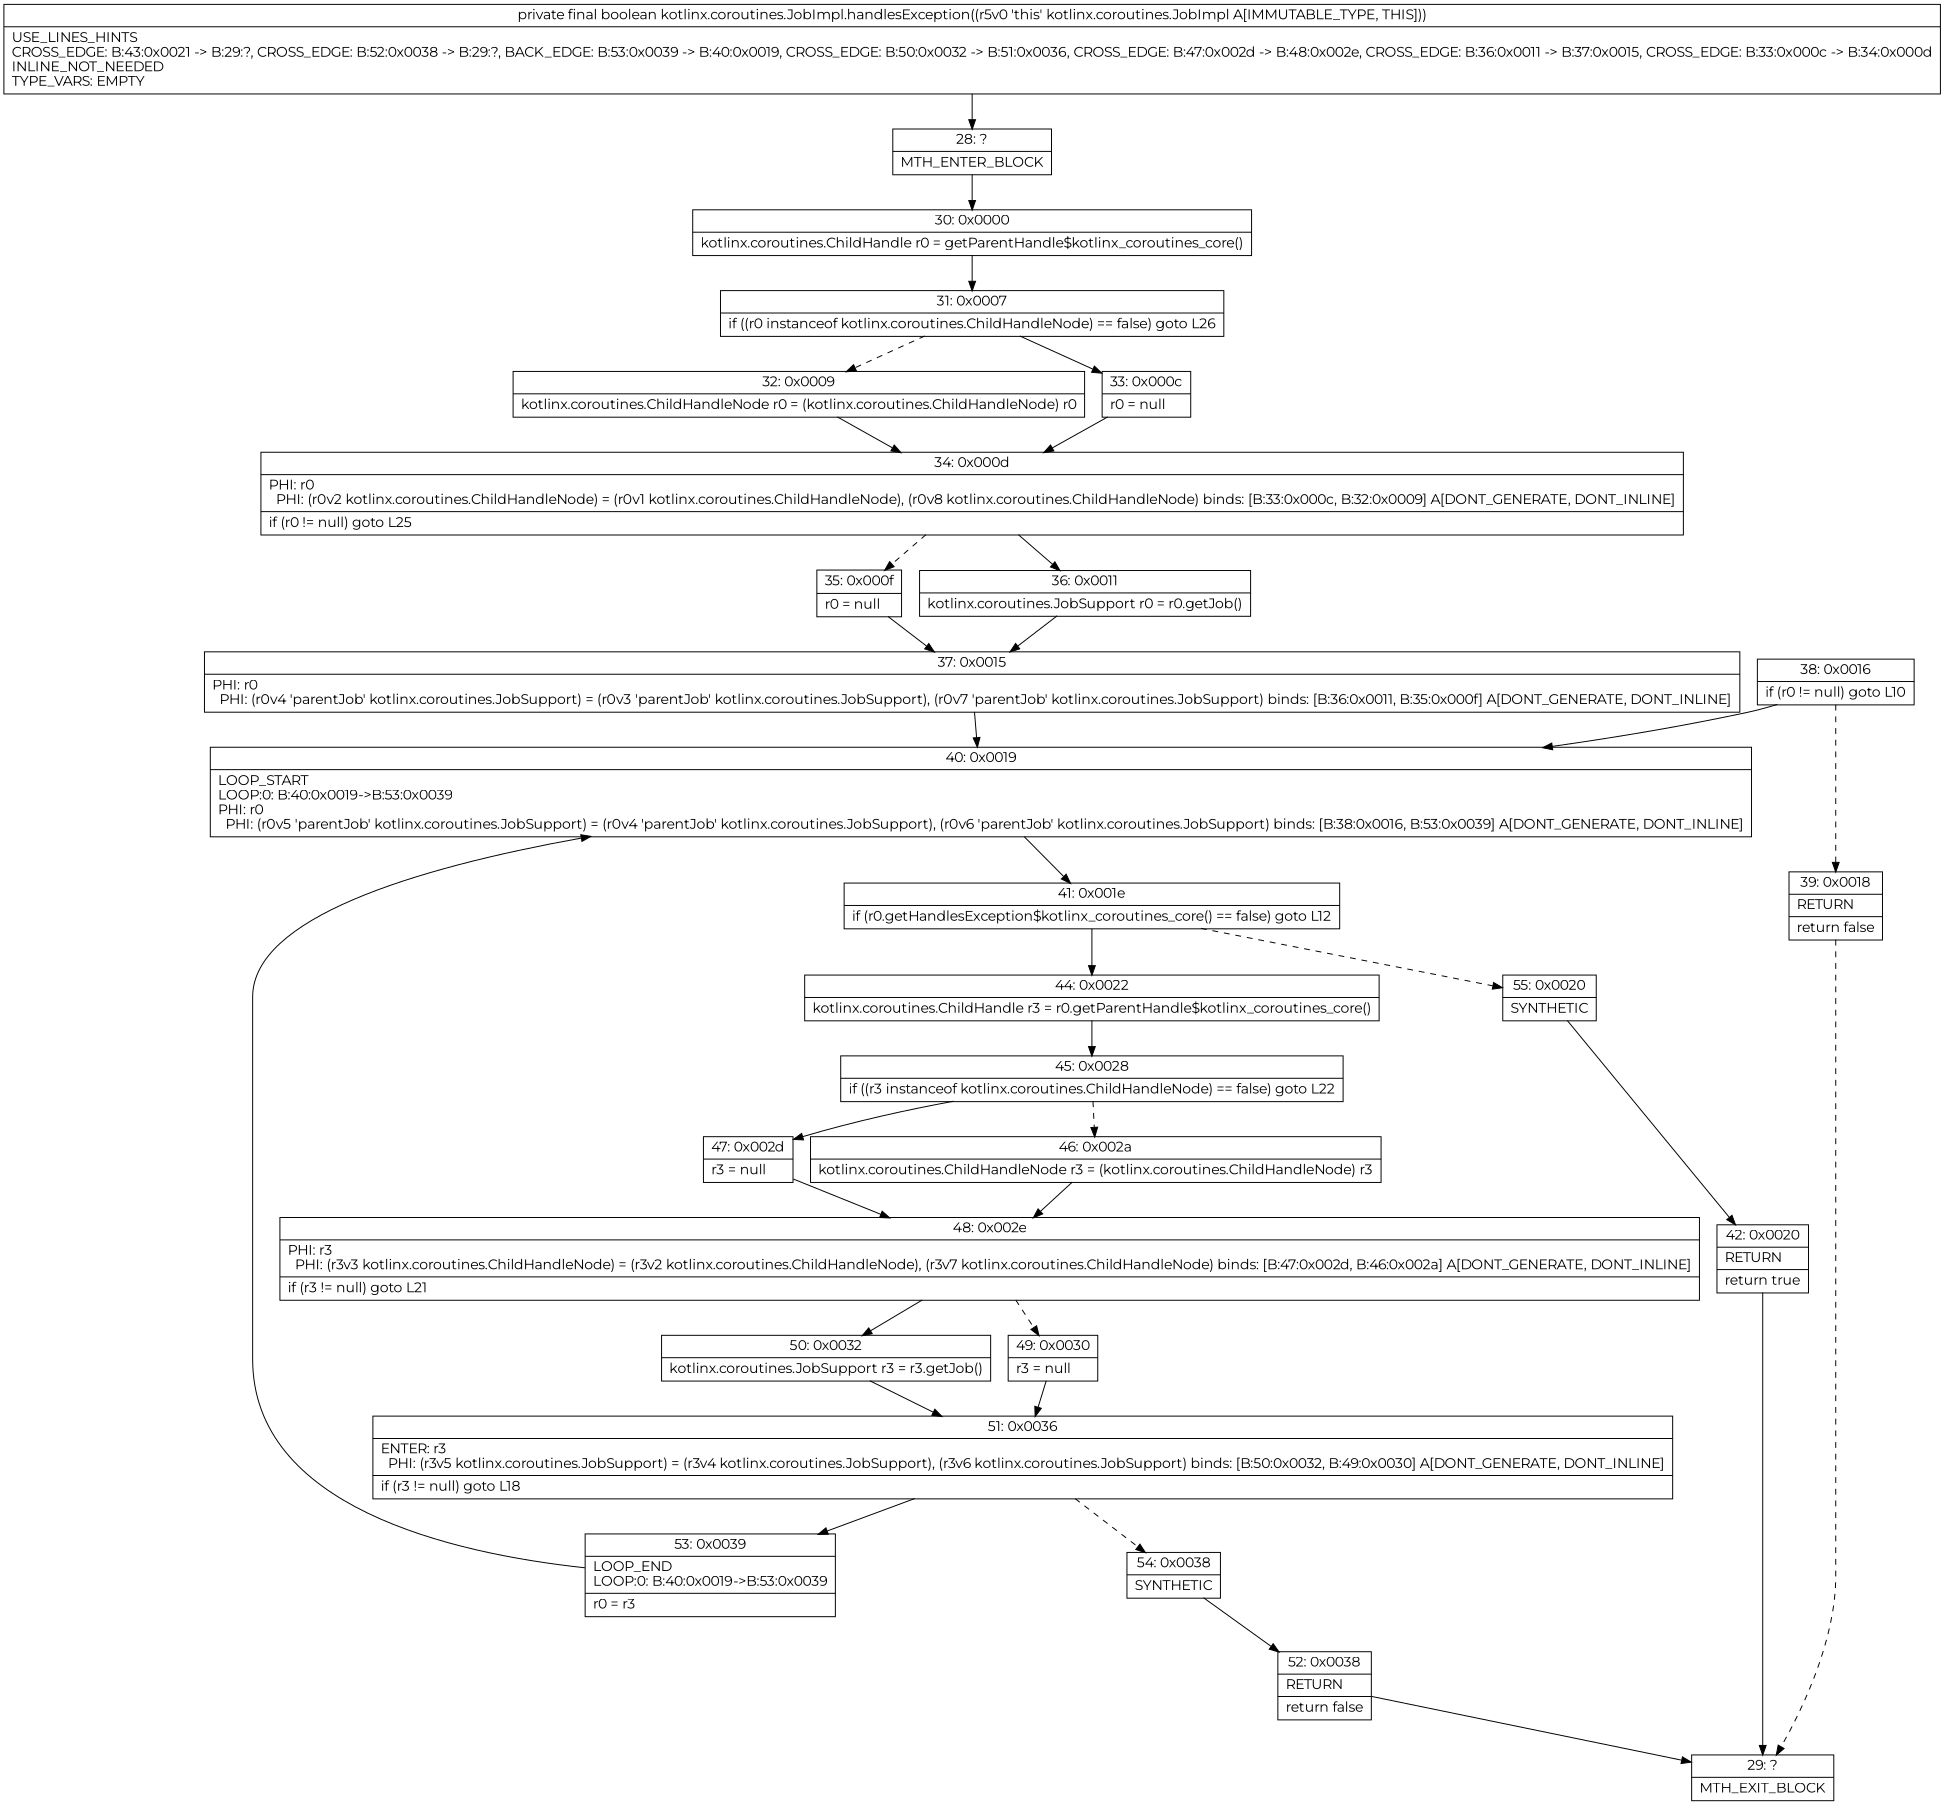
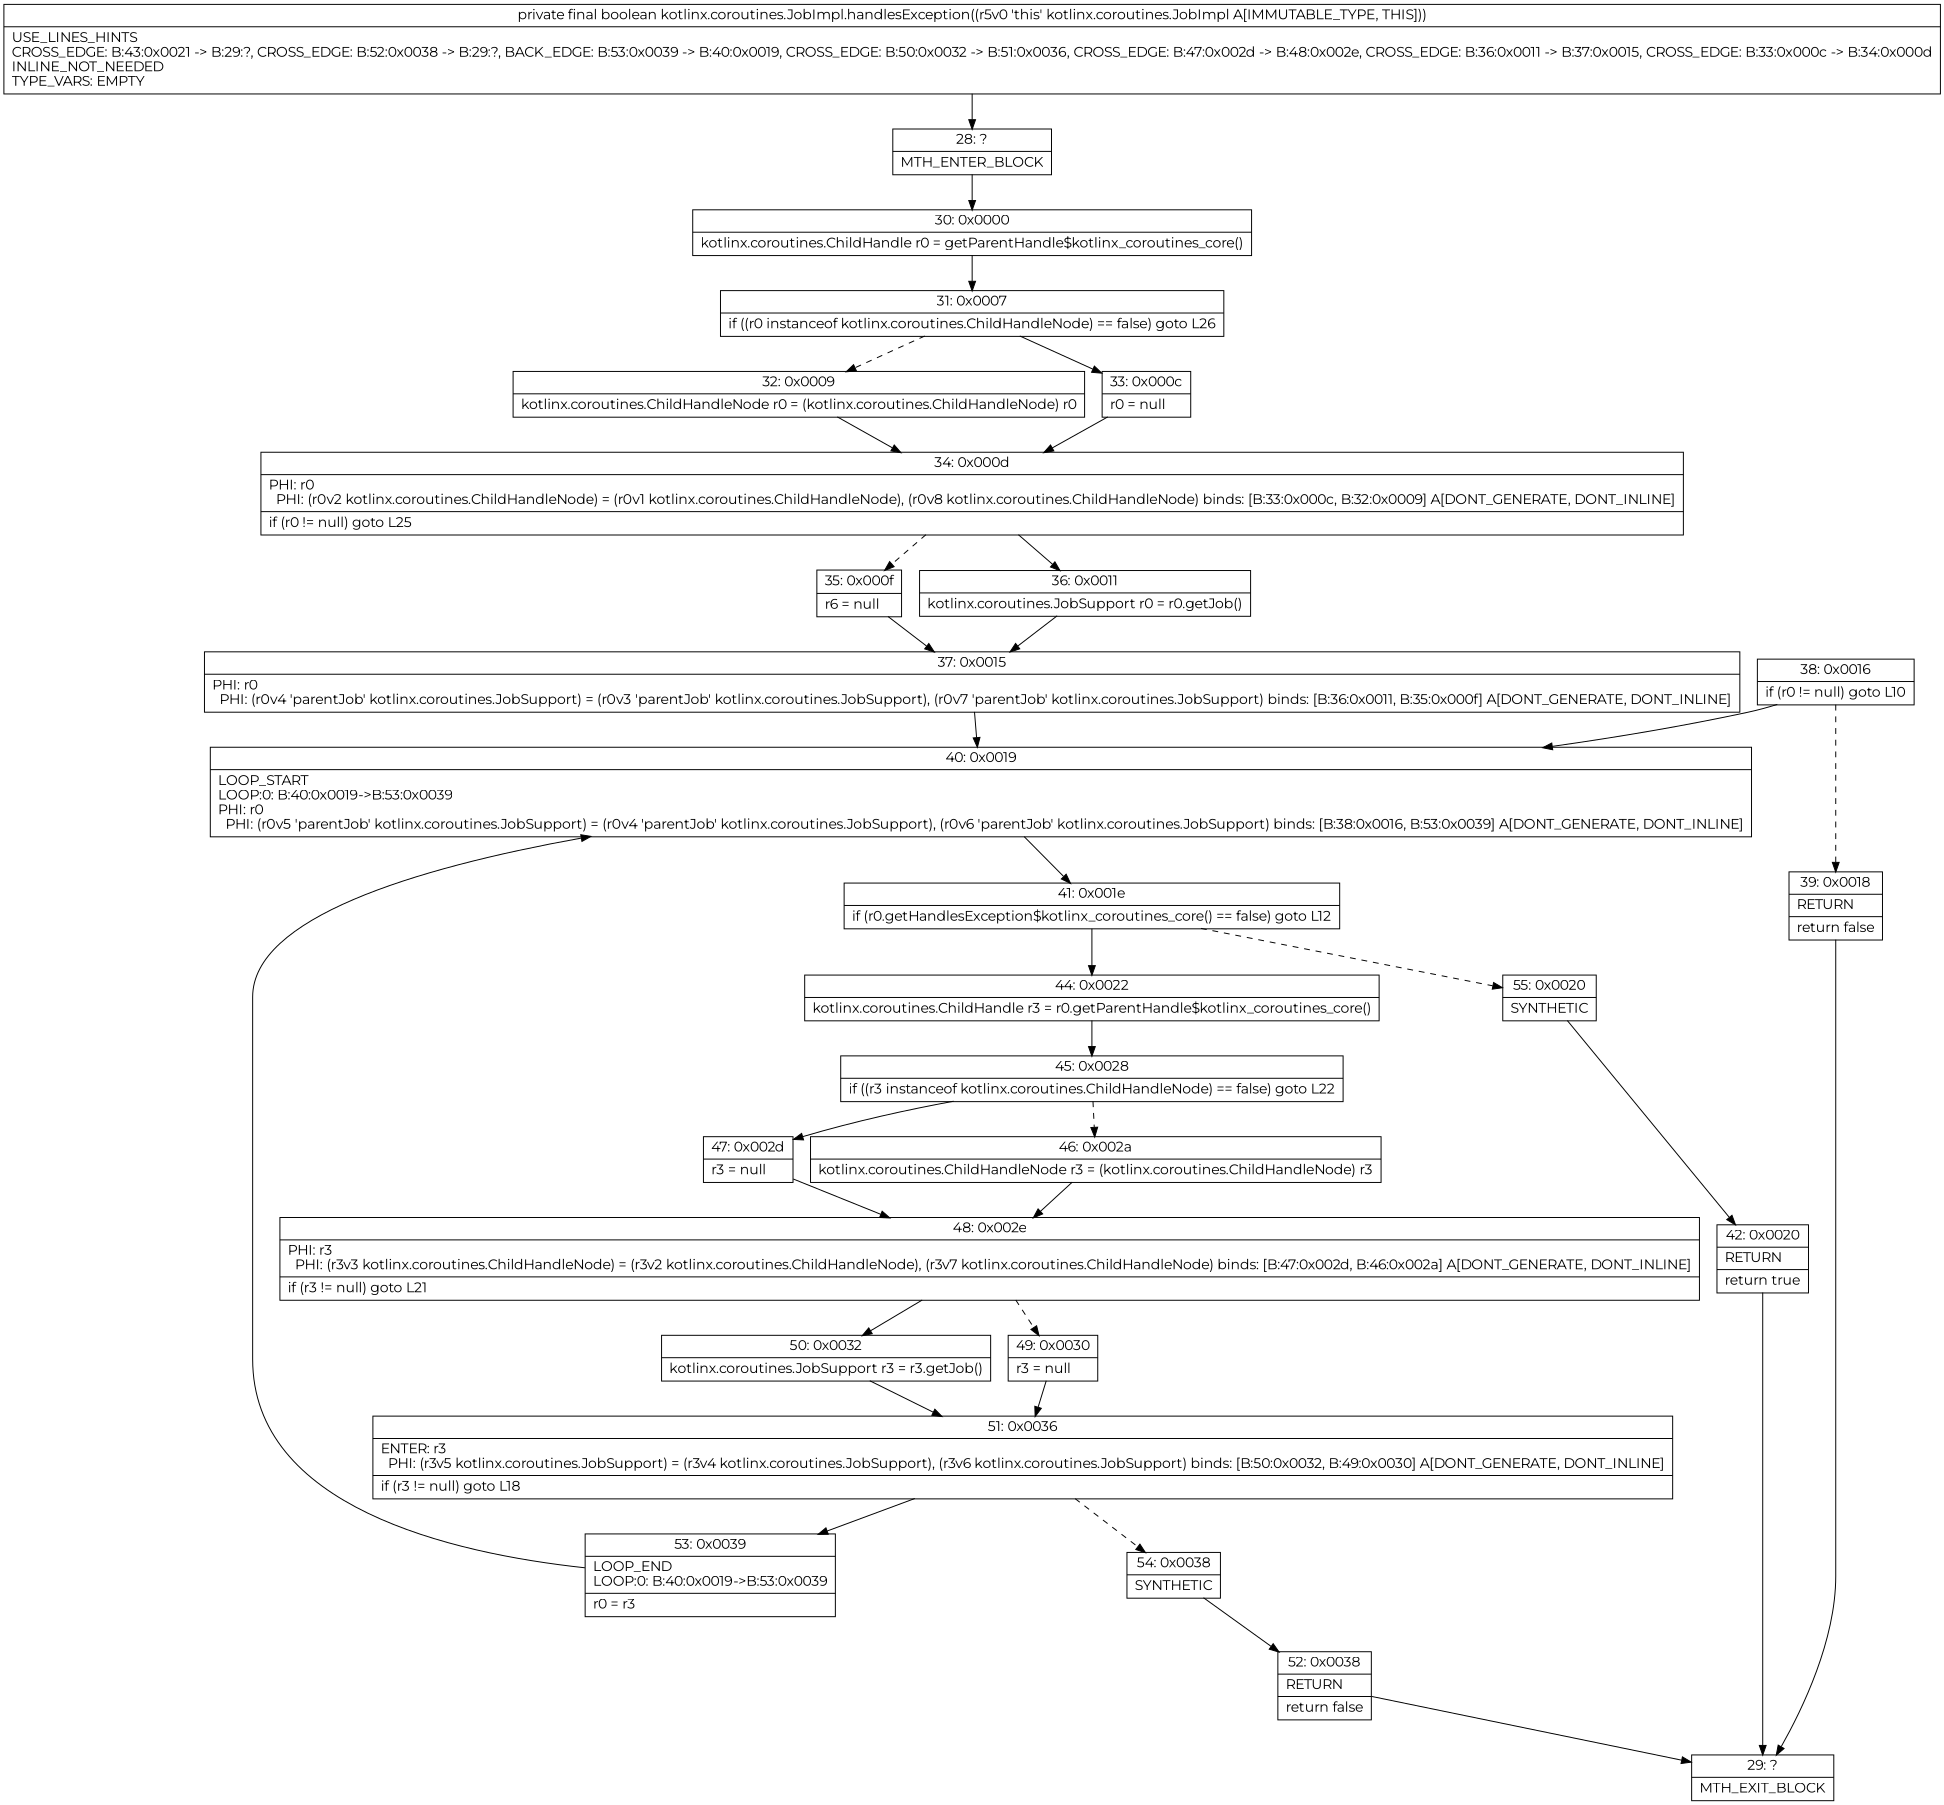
  digraph {
    fontname=Montserrat
    node [fontname=Montserrat shape=record]
    edge [fontname=Montserrat]
    n1 [label="{28\:\ ?|MTH_ENTER_BLOCK\l}"]
    n2 [label="{30\:\ 0x0000|kotlinx.coroutines.ChildHandle r0 = getParentHandle$kotlinx_coroutines_core()\l}"]
    n3 [label="{31\:\ 0x0007|if ((r0 instanceof kotlinx.coroutines.ChildHandleNode) == false) goto L26\l}"]
    n4 [label="{32\:\ 0x0009|kotlinx.coroutines.ChildHandleNode r0 = (kotlinx.coroutines.ChildHandleNode) r0\l}"]
    n5 [label="{33\:\ 0x000c|r0 = null\l}"]
    n6 [label="{34\:\ 0x000d|PHI: r0 \l  PHI: (r0v2 kotlinx.coroutines.ChildHandleNode) = (r0v1 kotlinx.coroutines.ChildHandleNode), (r0v8 kotlinx.coroutines.ChildHandleNode) binds: [B:33:0x000c, B:32:0x0009] A[DONT_GENERATE, DONT_INLINE]\l|if (r0 != null) goto L25\l}"]
-   n7 [label="{35\:\ 0x000f|r0 = null\l}"]
+   n7 [label="{35\:\ 0x000f|r6 = null\l}"]
    n8 [label="{36\:\ 0x0011|kotlinx.coroutines.JobSupport r0 = r0.getJob()\l}"]
    n9 [label="{37\:\ 0x0015|PHI: r0 \l  PHI: (r0v4 'parentJob' kotlinx.coroutines.JobSupport) = (r0v3 'parentJob' kotlinx.coroutines.JobSupport), (r0v7 'parentJob' kotlinx.coroutines.JobSupport) binds: [B:36:0x0011, B:35:0x000f] A[DONT_GENERATE, DONT_INLINE]\l}"]
    n10 [label="{40\:\ 0x0019|LOOP_START\lLOOP:0: B:40:0x0019\-\>B:53:0x0039\lPHI: r0 \l  PHI: (r0v5 'parentJob' kotlinx.coroutines.JobSupport) = (r0v4 'parentJob' kotlinx.coroutines.JobSupport), (r0v6 'parentJob' kotlinx.coroutines.JobSupport) binds: [B:38:0x0016, B:53:0x0039] A[DONT_GENERATE, DONT_INLINE]\l}"]
    n11 [label="{38\:\ 0x0016|if (r0 != null) goto L10\l}"]
    n12 [label="{39\:\ 0x0018|RETURN\l|return false\l}"]
    n13 [label="{29\:\ ?|MTH_EXIT_BLOCK\l}"]
    n14 [label="{41\:\ 0x001e|if (r0.getHandlesException$kotlinx_coroutines_core() == false) goto L12\l}"]
    n15 [label="{44\:\ 0x0022|kotlinx.coroutines.ChildHandle r3 = r0.getParentHandle$kotlinx_coroutines_core()\l}"]
    n16 [label="{55\:\ 0x0020|SYNTHETIC\l}"]
    n17 [label="{45\:\ 0x0028|if ((r3 instanceof kotlinx.coroutines.ChildHandleNode) == false) goto L22\l}"]
    n18 [label="{42\:\ 0x0020|RETURN\l|return true\l}"]
    n19 [label="{46\:\ 0x002a|kotlinx.coroutines.ChildHandleNode r3 = (kotlinx.coroutines.ChildHandleNode) r3\l}"]
    n20 [label="{47\:\ 0x002d|r3 = null\l}"]
    n21 [label="{48\:\ 0x002e|PHI: r3 \l  PHI: (r3v3 kotlinx.coroutines.ChildHandleNode) = (r3v2 kotlinx.coroutines.ChildHandleNode), (r3v7 kotlinx.coroutines.ChildHandleNode) binds: [B:47:0x002d, B:46:0x002a] A[DONT_GENERATE, DONT_INLINE]\l|if (r3 != null) goto L21\l}"]
    n22 [label="{49\:\ 0x0030|r3 = null\l}"]
    n23 [label="{50\:\ 0x0032|kotlinx.coroutines.JobSupport r3 = r3.getJob()\l}"]
    n24 [label="{51\:\ 0x0036|ENTER: r3 \l  PHI: (r3v5 kotlinx.coroutines.JobSupport) = (r3v4 kotlinx.coroutines.JobSupport), (r3v6 kotlinx.coroutines.JobSupport) binds: [B:50:0x0032, B:49:0x0030] A[DONT_GENERATE, DONT_INLINE]\l|if (r3 != null) goto L18\l}"]
    n25 [label="{53\:\ 0x0039|LOOP_END\lLOOP:0: B:40:0x0019\-\>B:53:0x0039\l|r0 = r3\l}"]
    n26 [label="{54\:\ 0x0038|SYNTHETIC\l}"]
    n27 [label="{52\:\ 0x0038|RETURN\l|return false\l}"]
    n28 [label="{private final boolean kotlinx.coroutines.JobImpl.handlesException((r5v0 'this' kotlinx.coroutines.JobImpl A[IMMUTABLE_TYPE, THIS]))  | USE_LINES_HINTS\lCROSS_EDGE: B:43:0x0021 \-\> B:29:?, CROSS_EDGE: B:52:0x0038 \-\> B:29:?, BACK_EDGE: B:53:0x0039 \-\> B:40:0x0019, CROSS_EDGE: B:50:0x0032 \-\> B:51:0x0036, CROSS_EDGE: B:47:0x002d \-\> B:48:0x002e, CROSS_EDGE: B:36:0x0011 \-\> B:37:0x0015, CROSS_EDGE: B:33:0x000c \-\> B:34:0x000d\lINLINE_NOT_NEEDED\lTYPE_VARS: EMPTY\l}"]
    n1 -> n2
    n2 -> n3
    n3 -> n4 [style=dashed]
    n3 -> n5
    n4 -> n6
    n5 -> n6
    n6 -> n7 [style=dashed]
    n6 -> n8
    n7 -> n9
    n8 -> n9
    n9 -> n10
    n10 -> n14
    n11 -> n10
    n11 -> n12 [style=dashed]
-   n12 -> n13 [style=dashed]
+   n12 -> n13
    n14 -> n15
    n14 -> n16 [style=dashed]
    n15 -> n17
    n16 -> n18
    n17 -> n19 [style=dashed]
    n17 -> n20
    n18 -> n13
    n19 -> n21
    n20 -> n21
    n21 -> n22 [style=dashed]
    n21 -> n23
    n22 -> n24
    n23 -> n24
    n24 -> n25
    n24 -> n26 [style=dashed]
    n25 -> n10
    n26 -> n27
    n27 -> n13
    n28 -> n1
  }
